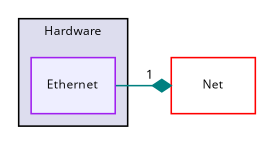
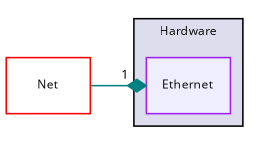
  digraph {
    compound=true
    rankdir=LR
    fontname="Open Sans"
    node [fontname="Open Sans" fontsize=8 shape=box]
    n1 [fillcolor="#eeeeff" label=Ethernet pencolor=black style=filled color=purple]
    n2 [label=Net color=red]
    subgraph cluster_1 {
      bgcolor="#ddddee"
      fontsize=8
      label=Hardware
      pencolor=black
      n1
    }
-   n1 -> n2 [headlabel=1 labeldistance=1.5 labelfontname=Sans labelfontsize=8 color=teal arrowhead=diamond fontname="Open Sans"]
+   n2 -> n1 [headlabel=1 labeldistance=1.5 labelfontname=Sans labelfontsize=8 color=teal arrowhead=diamond fontname="Open Sans"]
  }
